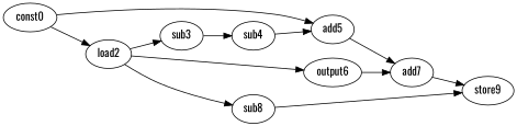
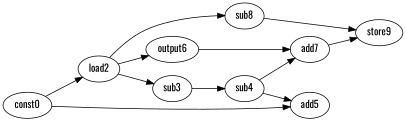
  digraph {
    fontname=Oswald
    rankdir=LR
    node [fontname=Oswald opcode=sub]
    edge [fontname=Oswald operand=1]
    const0 [opcode=const]
    load2 [opcode=load]
    add5 [opcode=add]
    sub3
    sub8
    output6 [opcode=output]
    add7 [opcode=add]
    sub4
    store9 [opcode=store]
    const0 -> load2 [operand=0]
    const0 -> add5 [operand=0]
    load2 -> sub3
    load2 -> sub8
    load2 -> output6 [operand=0]
-   add5 -> add7
+   sub4 -> add7
    sub3 -> sub4
    sub8 -> store9
    output6 -> add7 [operand=0]
    add7 -> store9 [operand=0]
    sub4 -> add5
  }
